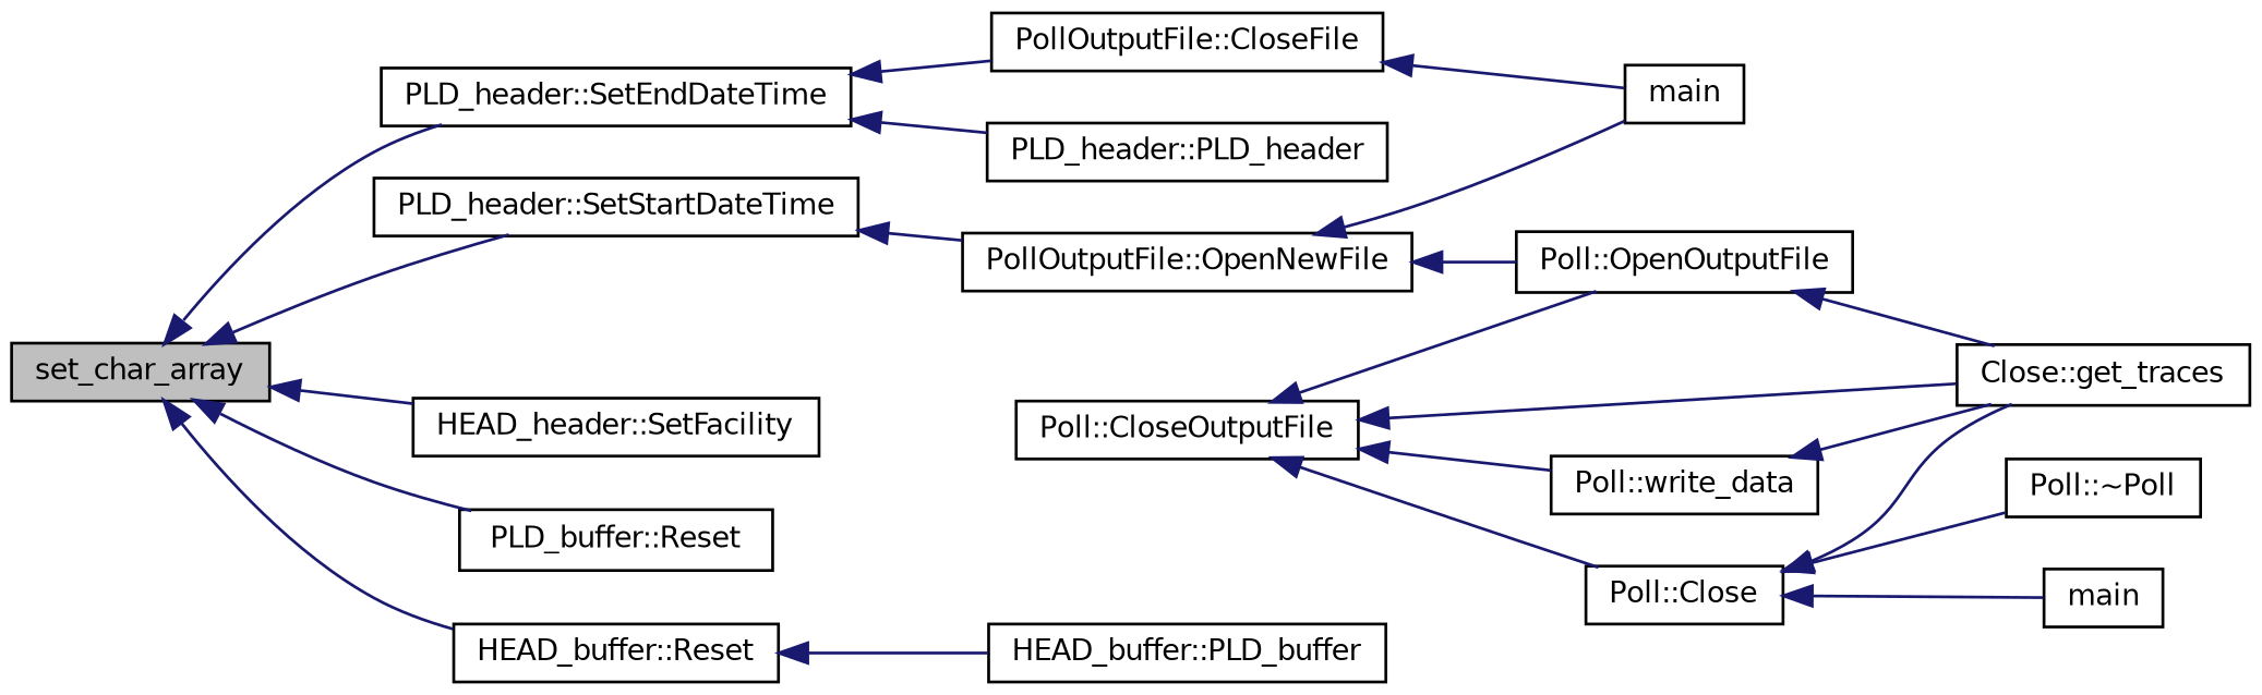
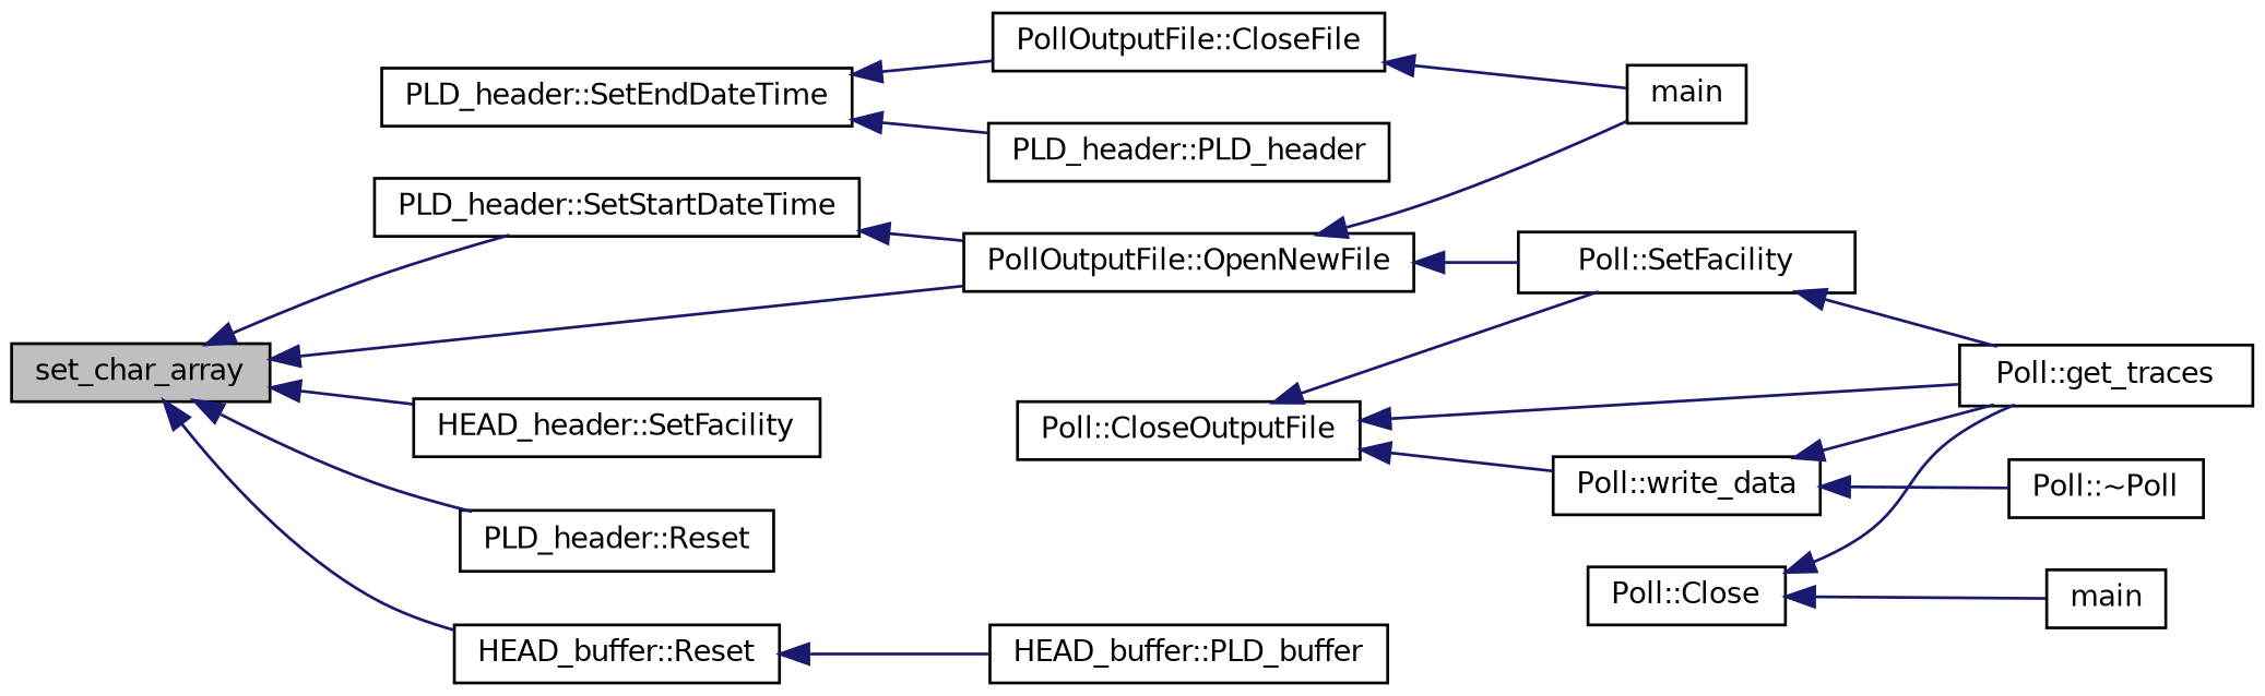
  digraph {
    rankdir=LR
    node [color=black fillcolor=white fontname=Helvetica fontsize=10 shape=record style=filled]
    edge [color=midnightblue dir=back fontname=Helvetica fontsize=10 labelfontname=Helvetica labelfontsize=10 style=solid]
    n1 [fillcolor=grey75 fontcolor=black height=0.2 label=set_char_array width=0.4]
    n2 [height=0.2 label="PLD_header::SetStartDateTime" width=0.4]
    n3 [height=0.2 label="PLD_header::SetEndDateTime" width=0.4]
    n4 [height=0.2 label="HEAD_header::SetFacility" width=0.4]
-   n5 [height=0.2 label="PLD_buffer::Reset" width=0.4]
+   n5 [height=0.2 label="PLD_header::Reset" width=0.4]
    n6 [height=0.2 label="HEAD_buffer::Reset" width=0.4]
    n7 [height=0.2 label="PollOutputFile::OpenNewFile" width=0.4]
    n8 [height=0.2 label="PollOutputFile::CloseFile" width=0.4]
    n9 [height=0.2 label="PLD_header::PLD_header" width=0.4]
    n10 [height=0.2 label="HEAD_buffer::PLD_buffer" width=0.4]
    n11 [height=0.2 label=main width=0.4]
-   n12 [height=0.2 label="Poll::OpenOutputFile" width=0.4]
-   n13 [height=0.2 label="Close::get_traces" width=0.4]
+   n12 [height=0.2 label="Poll::SetFacility" width=0.4]
+   n13 [height=0.2 label="Poll::get_traces" width=0.4]
    n14 [height=0.2 label="Poll::write_data" width=0.4]
    n15 [height=0.2 label="Poll::CloseOutputFile" width=0.4]
    n16 [height=0.2 label="Poll::Close" width=0.4]
    n17 [height=0.2 label=main width=0.4]
    n18 [height=0.2 label="Poll::~Poll" width=0.4]
    n1 -> n2
-   n1 -> n3
+   n1 -> n7
    n1 -> n4
    n1 -> n5
    n1 -> n6
    n2 -> n7
    n3 -> n8
    n3 -> n9
    n6 -> n10
    n7 -> n11
    n7 -> n12
    n8 -> n11
    n12 -> n13
    n14 -> n13
    n15 -> n12
    n15 -> n13
    n15 -> n14
-   n15 -> n16
    n16 -> n13
    n16 -> n17
-   n16 -> n18
+   n14 -> n18
  }
